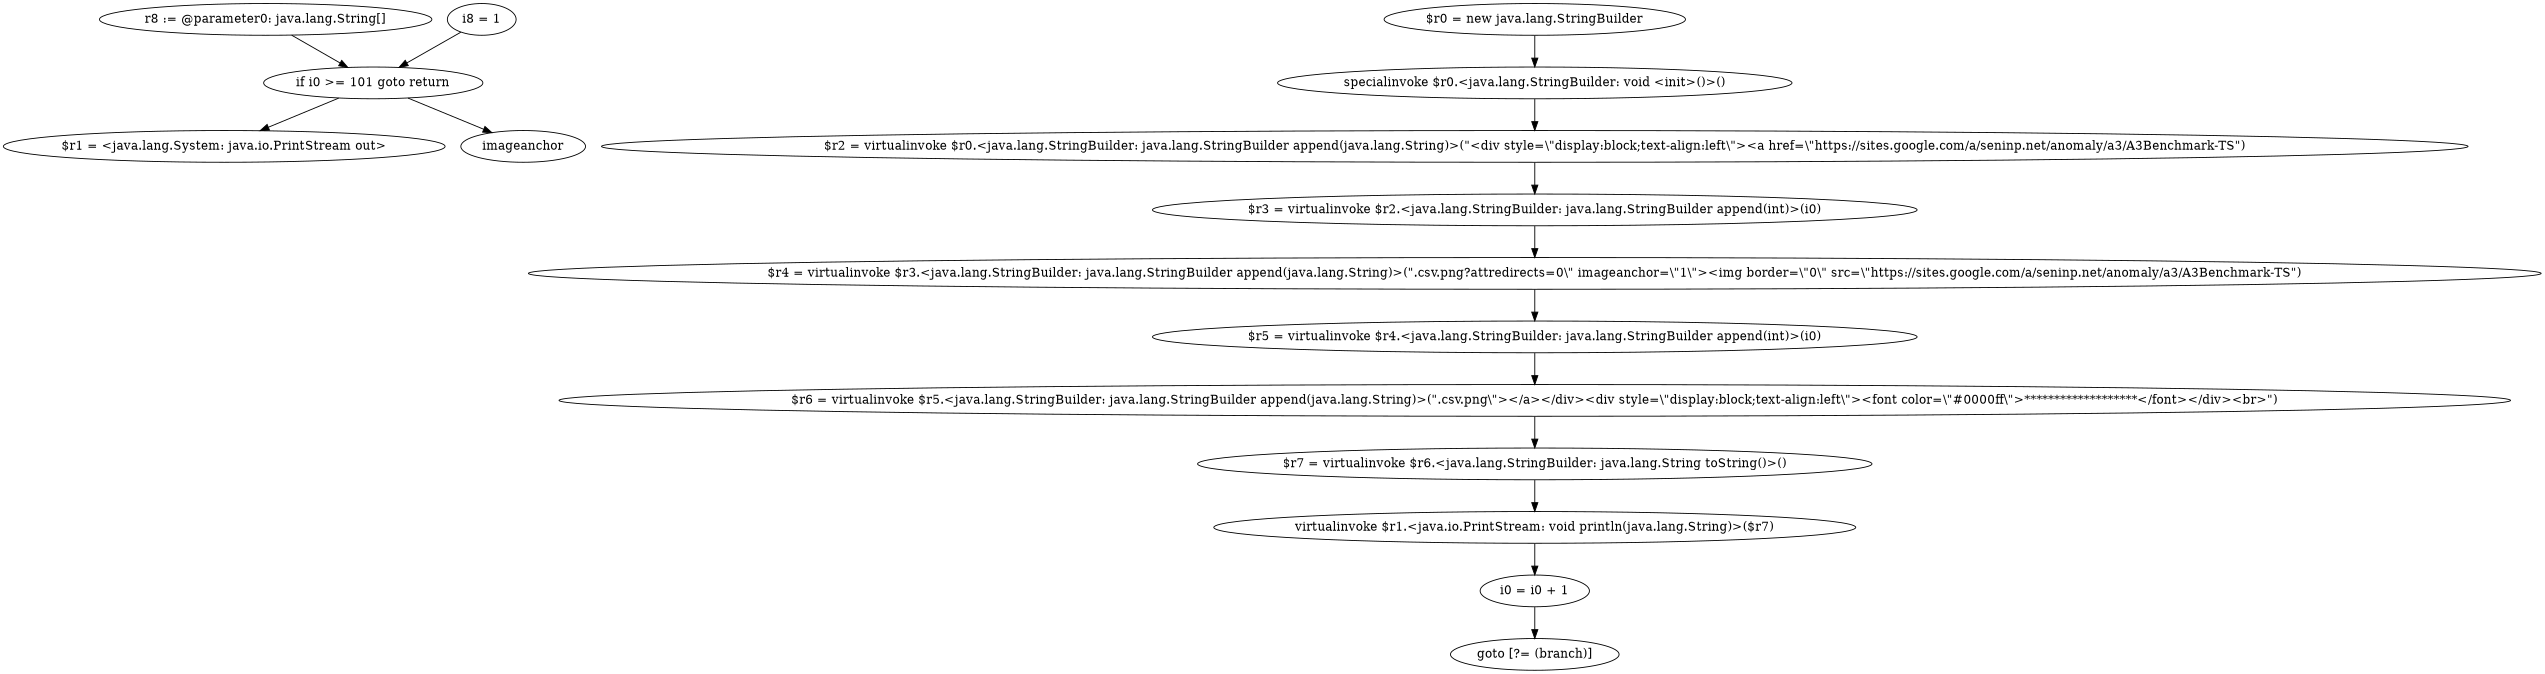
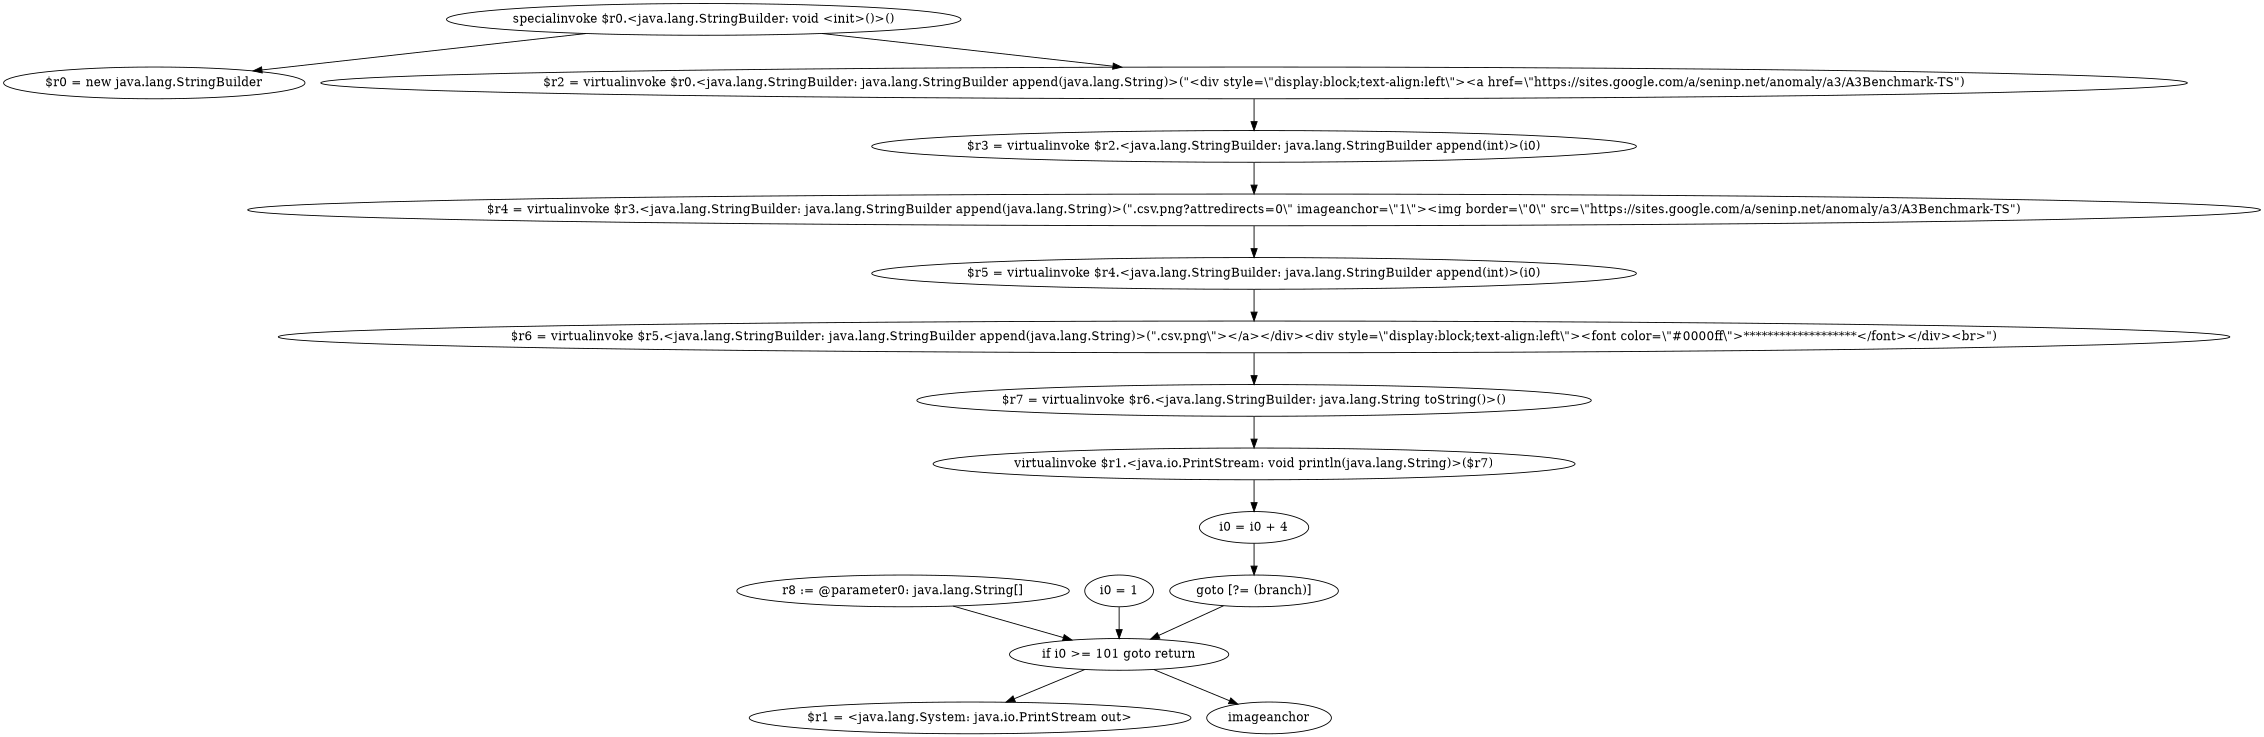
  digraph {
    "r8 := @parameter0: java.lang.String[]"
    "if i0 >= 101 goto return"
-   "i0 = 1" [label="i8 = 1"]
+   "i0 = 1"
    "$r1 = <java.lang.System: java.io.PrintStream out>"
    n5 [label=imageanchor]
    "$r0 = new java.lang.StringBuilder"
    "specialinvoke $r0.<java.lang.StringBuilder: void <init>()>()"
    "$r2 = virtualinvoke $r0.<java.lang.StringBuilder: java.lang.StringBuilder append(java.lang.String)>(\"<div style=\\\"display:block;text-align:left\\\"><a href=\\\"https://sites.google.com/a/seninp.net/anomaly/a3/A3Benchmark-TS\")"
    "$r3 = virtualinvoke $r2.<java.lang.StringBuilder: java.lang.StringBuilder append(int)>(i0)"
    "$r4 = virtualinvoke $r3.<java.lang.StringBuilder: java.lang.StringBuilder append(java.lang.String)>(\".csv.png?attredirects=0\\\" imageanchor=\\\"1\\\"><img border=\\\"0\\\" src=\\\"https://sites.google.com/a/seninp.net/anomaly/a3/A3Benchmark-TS\")"
    "$r5 = virtualinvoke $r4.<java.lang.StringBuilder: java.lang.StringBuilder append(int)>(i0)"
    "$r6 = virtualinvoke $r5.<java.lang.StringBuilder: java.lang.StringBuilder append(java.lang.String)>(\".csv.png\\\"></a></div><div style=\\\"display:block;text-align:left\\\"><font color=\\\"#0000ff\\\">*******************</font></div><br>\")"
    "$r7 = virtualinvoke $r6.<java.lang.StringBuilder: java.lang.String toString()>()"
    "virtualinvoke $r1.<java.io.PrintStream: void println(java.lang.String)>($r7)"
-   "i0 = i0 + 1"
+   "i0 = i0 + 1" [label="i0 = i0 + 4"]
    "goto [?= (branch)]"
    "r8 := @parameter0: java.lang.String[]" -> "if i0 >= 101 goto return"
    "if i0 >= 101 goto return" -> "$r1 = <java.lang.System: java.io.PrintStream out>"
    "if i0 >= 101 goto return" -> n5
    "i0 = 1" -> "if i0 >= 101 goto return"
-   "$r0 = new java.lang.StringBuilder" -> "specialinvoke $r0.<java.lang.StringBuilder: void <init>()>()"
+   "specialinvoke $r0.<java.lang.StringBuilder: void <init>()>()" -> "$r0 = new java.lang.StringBuilder"
    "specialinvoke $r0.<java.lang.StringBuilder: void <init>()>()" -> "$r2 = virtualinvoke $r0.<java.lang.StringBuilder: java.lang.StringBuilder append(java.lang.String)>(\"<div style=\\\"display:block;text-align:left\\\"><a href=\\\"https://sites.google.com/a/seninp.net/anomaly/a3/A3Benchmark-TS\")"
    "$r2 = virtualinvoke $r0.<java.lang.StringBuilder: java.lang.StringBuilder append(java.lang.String)>(\"<div style=\\\"display:block;text-align:left\\\"><a href=\\\"https://sites.google.com/a/seninp.net/anomaly/a3/A3Benchmark-TS\")" -> "$r3 = virtualinvoke $r2.<java.lang.StringBuilder: java.lang.StringBuilder append(int)>(i0)"
    "$r3 = virtualinvoke $r2.<java.lang.StringBuilder: java.lang.StringBuilder append(int)>(i0)" -> "$r4 = virtualinvoke $r3.<java.lang.StringBuilder: java.lang.StringBuilder append(java.lang.String)>(\".csv.png?attredirects=0\\\" imageanchor=\\\"1\\\"><img border=\\\"0\\\" src=\\\"https://sites.google.com/a/seninp.net/anomaly/a3/A3Benchmark-TS\")"
    "$r4 = virtualinvoke $r3.<java.lang.StringBuilder: java.lang.StringBuilder append(java.lang.String)>(\".csv.png?attredirects=0\\\" imageanchor=\\\"1\\\"><img border=\\\"0\\\" src=\\\"https://sites.google.com/a/seninp.net/anomaly/a3/A3Benchmark-TS\")" -> "$r5 = virtualinvoke $r4.<java.lang.StringBuilder: java.lang.StringBuilder append(int)>(i0)"
    "$r5 = virtualinvoke $r4.<java.lang.StringBuilder: java.lang.StringBuilder append(int)>(i0)" -> "$r6 = virtualinvoke $r5.<java.lang.StringBuilder: java.lang.StringBuilder append(java.lang.String)>(\".csv.png\\\"></a></div><div style=\\\"display:block;text-align:left\\\"><font color=\\\"#0000ff\\\">*******************</font></div><br>\")"
    "$r6 = virtualinvoke $r5.<java.lang.StringBuilder: java.lang.StringBuilder append(java.lang.String)>(\".csv.png\\\"></a></div><div style=\\\"display:block;text-align:left\\\"><font color=\\\"#0000ff\\\">*******************</font></div><br>\")" -> "$r7 = virtualinvoke $r6.<java.lang.StringBuilder: java.lang.String toString()>()"
    "$r7 = virtualinvoke $r6.<java.lang.StringBuilder: java.lang.String toString()>()" -> "virtualinvoke $r1.<java.io.PrintStream: void println(java.lang.String)>($r7)"
    "virtualinvoke $r1.<java.io.PrintStream: void println(java.lang.String)>($r7)" -> "i0 = i0 + 1"
    "i0 = i0 + 1" -> "goto [?= (branch)]"
+   "goto [?= (branch)]" -> "if i0 >= 101 goto return"
  }
